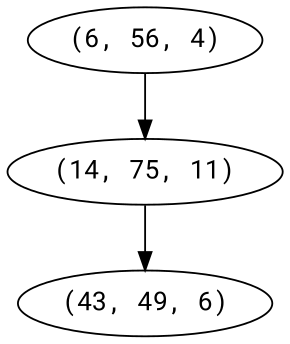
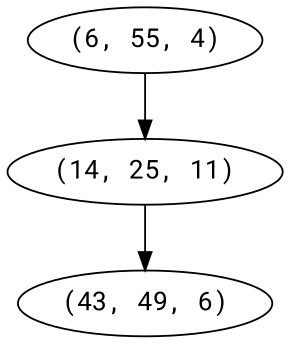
  digraph {
    fontname="Roboto Mono"
    node [fontname="Roboto Mono"]
    edge [fontname="Roboto Mono"]
-   "(6, 55, 4)" [label="(6, 56, 4)"]
-   "(14, 25, 11)" [label="(14, 75, 11)"]
+   "(6, 55, 4)"
+   "(14, 25, 11)"
    "(43, 49, 6)"
    "(6, 55, 4)" -> "(14, 25, 11)"
    "(14, 25, 11)" -> "(43, 49, 6)"
  }
